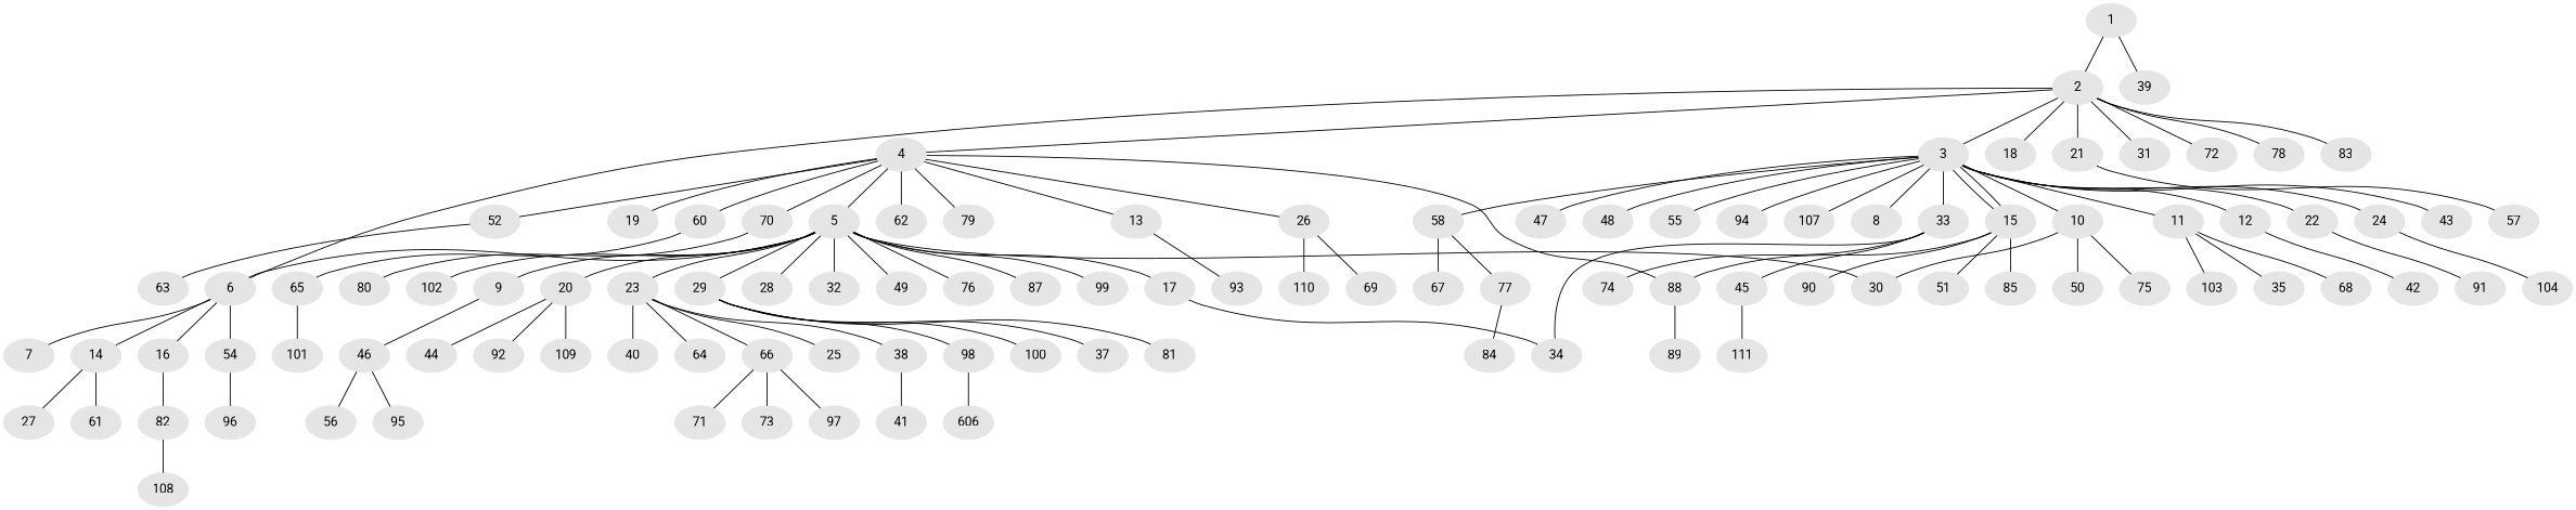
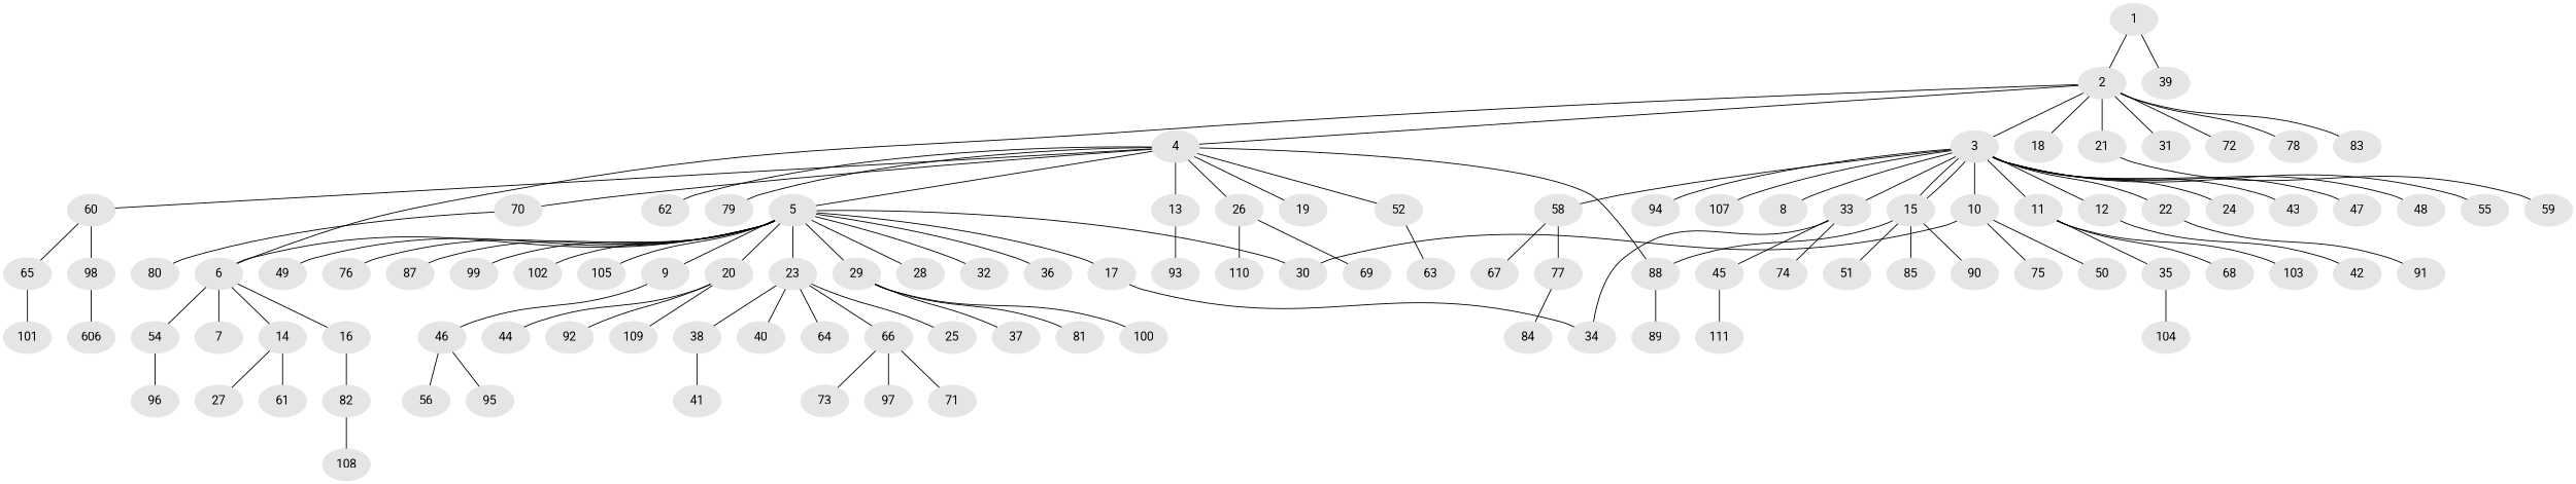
  graph {
    fontname=Roboto
    node [color=gray90 fontname=Roboto style=filled]
    edge [fontname=Roboto]
    1
    2
    39
    3
    4
    6
    18
    21
    31
    72
    78
    83
    8
    10
    11
    12
    15
    22
    24
    33
    43
    47
    48
    55
    58
    94
    107
    5
    13
    19
    26
    52
    60
    62
    70
    79
    88
    7
    14
    16
    54
-   57
+   57 [label=59]
    30
    50
    75
    35
    68
    103
    42
    51
    85
    90
    91
    34
    45
    74
    67
    77
    9
    17
    20
    23
    28
    29
    32
+   36
    49
    76
    87
    99
    102
+   105
    93
    69
    110
    63
    65
    80
    89
    46
    44
    92
    109
    25
    38
    40
    64
    66
    37
    81
    98
    100
    27
    61
    82
    96
    56
    95
    104
    108
    41
    71
    73
    97
    n105 [label=606]
    111
    84
    101
    1 -- 2
    1 -- 39
    2 -- 3
    2 -- 4
    2 -- 6
    2 -- 18
    2 -- 21
    2 -- 31
    2 -- 72
    2 -- 78
    2 -- 83
    3 -- 8
    3 -- 10
    3 -- 11
    3 -- 12
    3 -- 15
    3 -- 15
    3 -- 22
    3 -- 24
    3 -- 33
    3 -- 43
    3 -- 47
    3 -- 48
    3 -- 55
    3 -- 58
    3 -- 94
    3 -- 107
    4 -- 5
    4 -- 13
    4 -- 19
    4 -- 26
    4 -- 52
    4 -- 60
    4 -- 62
    4 -- 70
    4 -- 79
    4 -- 88
    6 -- 7
    6 -- 14
    6 -- 16
    6 -- 54
    21 -- 57
    10 -- 30
    10 -- 50
    10 -- 75
    11 -- 35
    11 -- 68
    11 -- 103
    12 -- 42
    15 -- 88
    15 -- 51
    15 -- 85
    15 -- 90
    22 -- 91
    33 -- 34
    33 -- 45
    33 -- 74
    58 -- 67
    58 -- 77
    5 -- 6
    5 -- 30
    5 -- 9
    5 -- 17
    5 -- 20
    5 -- 23
    5 -- 28
    5 -- 29
    5 -- 32
+   5 -- 36
    5 -- 49
    5 -- 76
    5 -- 87
    5 -- 99
    5 -- 102
+   5 -- 105
    13 -- 93
    26 -- 69
    26 -- 110
    52 -- 63
    60 -- 65
    70 -- 80
    88 -- 89
    14 -- 27
    14 -- 61
    16 -- 82
    54 -- 96
-   24 -- 104
+   35 -- 104
    45 -- 111
    77 -- 84
    9 -- 46
    17 -- 34
    20 -- 44
    20 -- 92
    20 -- 109
    23 -- 25
    23 -- 38
    23 -- 40
    23 -- 64
    23 -- 66
    29 -- 37
    29 -- 81
-   29 -- 98
+   60 -- 98
    29 -- 100
    65 -- 101
    46 -- 56
    46 -- 95
    38 -- 41
    66 -- 71
    66 -- 73
    66 -- 97
    98 -- n105
    82 -- 108
  }
